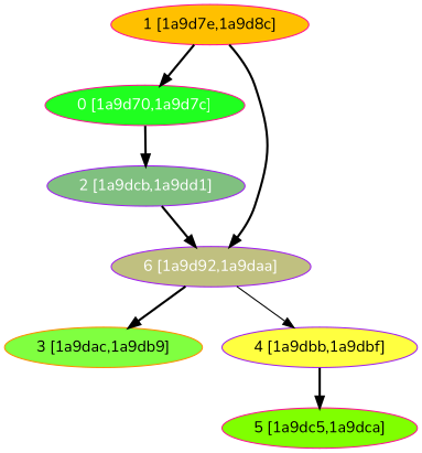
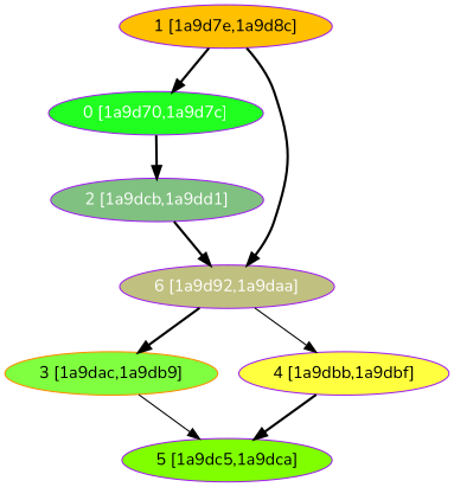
  digraph {
    fontname=Nunito
    node [color=deeppink fontcolor="#000000" fontname=Nunito shape=oval style=filled]
    edge [fontname=Nunito style=bold]
-   n1 [fillcolor="#20FF20" fontcolor="#ffffff" label="0 [1a9d70,1a9d7c]"]
+   n1 [color=purple fillcolor="#20FF20" fontcolor="#ffffff" label="0 [1a9d70,1a9d7c]"]
    n2 [color=purple fillcolor="#80C080" fontcolor="#ffffff" label="2 [1a9dcb,1a9dd1]"]
-   n3 [fillcolor="#FFC000" label="1 [1a9d7e,1a9d8c]"]
+   n3 [color=purple fillcolor="#FFC000" label="1 [1a9d7e,1a9d8c]"]
    n4 [color=purple fillcolor="#C0C080" fontcolor="#ffffff" label="6 [1a9d92,1a9daa]"]
    n5 [color=darkorange fillcolor="#80FF40" label="3 [1a9dac,1a9db9]"]
    n6 [color=purple fillcolor="#FFFF40" label="4 [1a9dbb,1a9dbf]"]
-   n7 [fillcolor="#80FF00" label="5 [1a9dc5,1a9dca]"]
+   n7 [color=purple fillcolor="#80FF00" label="5 [1a9dc5,1a9dca]"]
    n1 -> n2
    n2 -> n4
    n3 -> n1
    n3 -> n4
    n4 -> n5
    n4 -> n6 [style=solid]
+   n5 -> n7 [style=solid]
    n6 -> n7
  }
